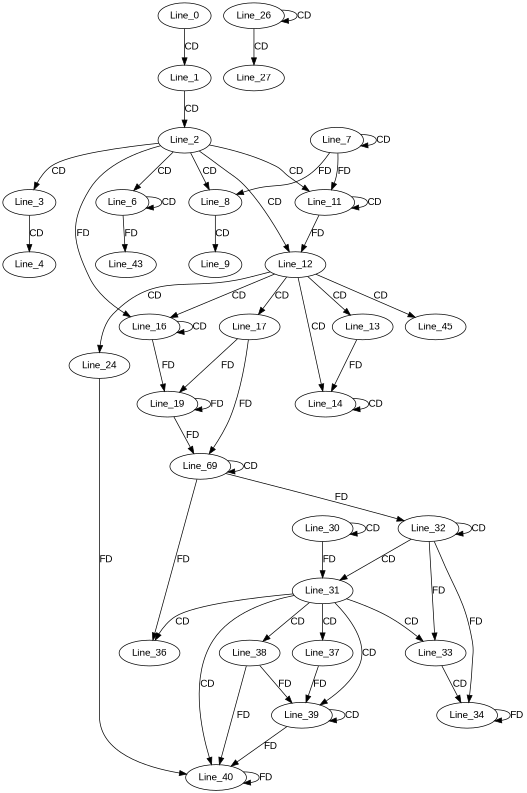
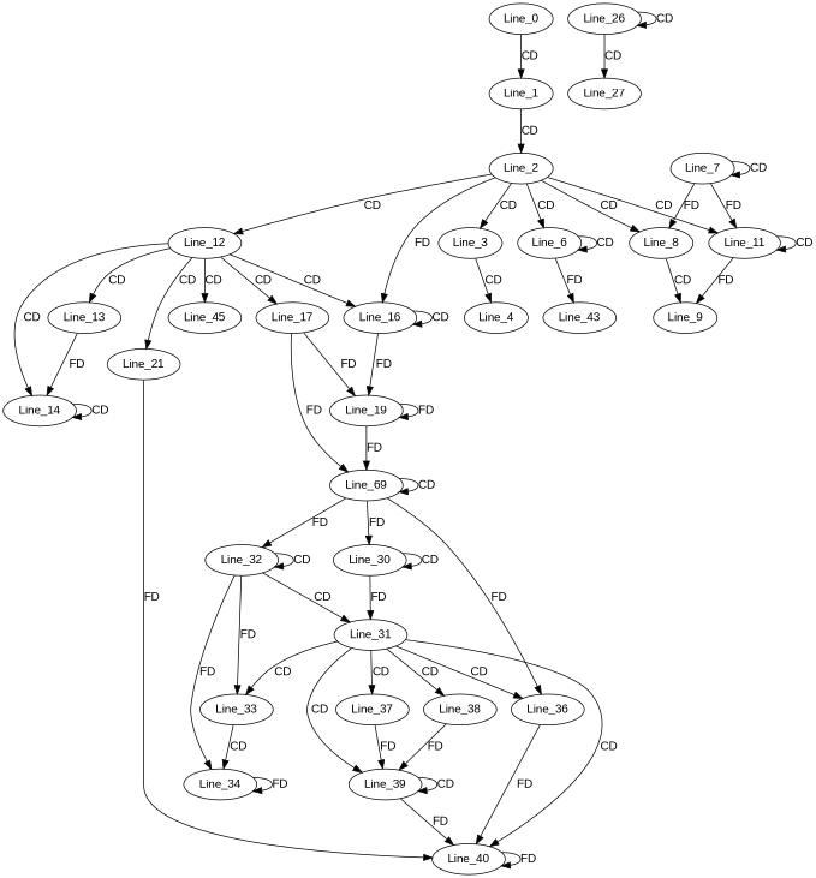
  digraph {
    fontname="Liberation Sans"
    node [fontname="Liberation Sans"]
    edge [fontname="Liberation Sans"]
    Line_0
    Line_1
    Line_2
    Line_3
    Line_6
    Line_8
    Line_11
    Line_12
    Line_16
    Line_4
    Line_43
    Line_7
    Line_9
    Line_13
    Line_14
    Line_17
-   Line_24
+   Line_24 [label=Line_21]
    Line_45
    Line_19
    n20 [label=Line_69]
    Line_40
    Line_30
    Line_32
    Line_36
    Line_26
    Line_27
    Line_31
    Line_33
    Line_34
    Line_37
    Line_38
    Line_39
    Line_0 -> Line_1 [label=CD]
    Line_1 -> Line_2 [label=CD]
    Line_2 -> Line_3 [label=CD]
    Line_2 -> Line_6 [label=CD]
    Line_2 -> Line_8 [label=CD]
    Line_2 -> Line_11 [label=CD]
    Line_2 -> Line_12 [label=CD]
    Line_2 -> Line_16 [label=FD]
    Line_3 -> Line_4 [label=CD]
    Line_6 -> Line_6 [label=CD]
    Line_6 -> Line_43 [label=FD]
    Line_8 -> Line_9 [label=CD]
    Line_11 -> Line_11 [label=CD]
-   Line_11 -> Line_12 [label=FD]
+   Line_11 -> Line_9 [label=FD]
    Line_12 -> Line_16 [label=CD]
    Line_12 -> Line_13 [label=CD]
    Line_12 -> Line_14 [label=CD]
    Line_12 -> Line_17 [label=CD]
    Line_12 -> Line_24 [label=CD]
    Line_12 -> Line_45 [label=CD]
    Line_16 -> Line_16 [label=CD]
    Line_16 -> Line_19 [label=FD]
    Line_7 -> Line_8 [label=FD]
    Line_7 -> Line_11 [label=FD]
    Line_7 -> Line_7 [label=CD]
    Line_13 -> Line_14 [label=FD]
    Line_14 -> Line_14 [label=CD]
    Line_17 -> Line_19 [label=FD]
    Line_17 -> n20 [label=FD]
    Line_24 -> Line_40 [label=FD]
    Line_19 -> Line_19 [label=FD]
    Line_19 -> n20 [label=FD]
    n20 -> n20 [label=CD]
+   n20 -> Line_30 [label=FD]
    n20 -> Line_32 [label=FD]
    n20 -> Line_36 [label=FD]
    Line_40 -> Line_40 [label=FD]
    Line_30 -> Line_30 [label=CD]
    Line_30 -> Line_31 [label=FD]
    Line_32 -> Line_32 [label=CD]
    Line_32 -> Line_31 [label=CD]
    Line_32 -> Line_33 [label=FD]
    Line_32 -> Line_34 [label=FD]
    Line_26 -> Line_26 [label=CD]
    Line_26 -> Line_27 [label=CD]
    Line_31 -> Line_40 [label=CD]
    Line_31 -> Line_36 [label=CD]
    Line_31 -> Line_33 [label=CD]
    Line_31 -> Line_37 [label=CD]
    Line_31 -> Line_38 [label=CD]
    Line_31 -> Line_39 [label=CD]
    Line_33 -> Line_34 [label=CD]
    Line_34 -> Line_34 [label=FD]
    Line_37 -> Line_39 [label=FD]
-   Line_38 -> Line_40 [label=FD]
+   Line_36 -> Line_40 [label=FD]
    Line_38 -> Line_39 [label=FD]
    Line_39 -> Line_40 [label=FD]
    Line_39 -> Line_39 [label=CD]
  }
